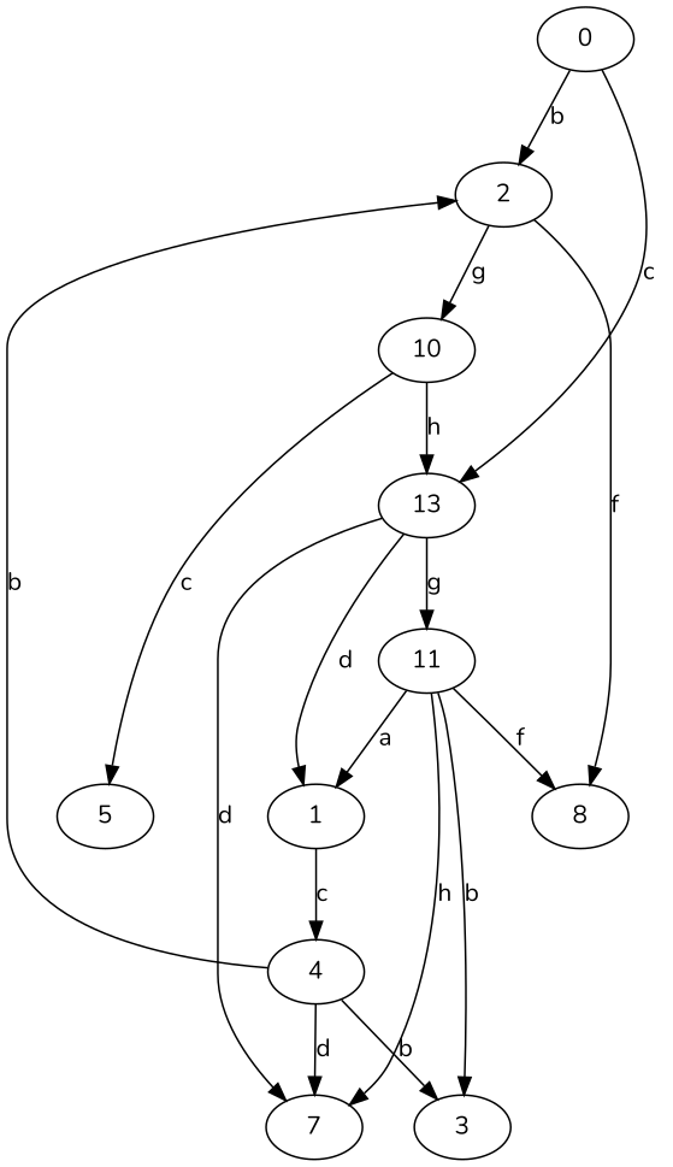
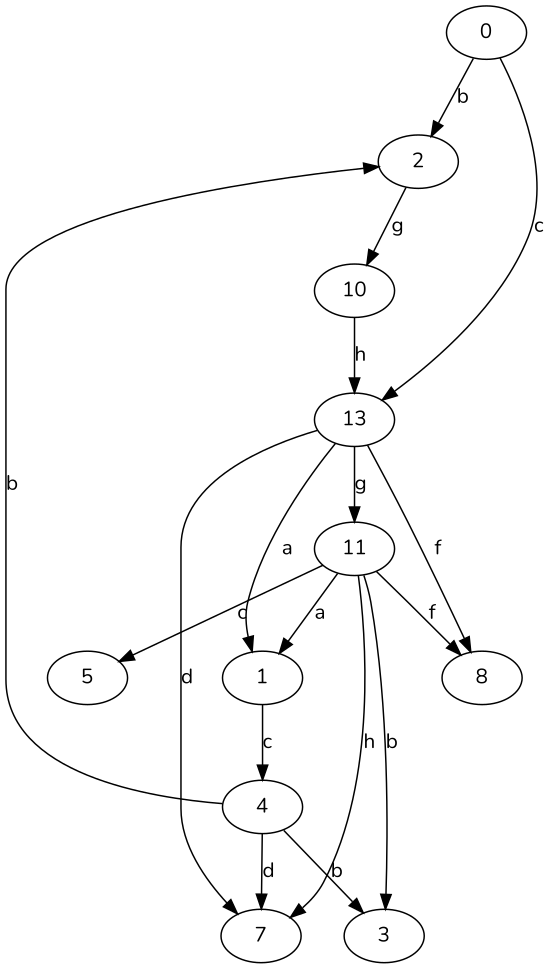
  strict digraph {
    fontname=Nunito
    node [fontname=Nunito]
    edge [fontname=Nunito]
    0
    2
    13
    8
    10
    7
    1
    11
    4
    3
    5
    0 -> 2 [label=b]
    0 -> 13 [label=c]
-   2 -> 8 [label=f]
+   13 -> 8 [label=f]
    2 -> 10 [label=g]
    13 -> 7 [label=d]
-   13 -> 1 [label=d]
+   13 -> 1 [label=a]
    13 -> 11 [label=g]
    10 -> 13 [label=h]
-   10 -> 5 [label=c]
+   11 -> 5 [label=c]
    1 -> 4 [label=c]
    11 -> 8 [label=f]
    11 -> 7 [label=h]
    11 -> 1 [label=a]
    11 -> 3 [label=b]
    4 -> 2 [label=b]
    4 -> 7 [label=d]
    4 -> 3 [label=b]
  }
